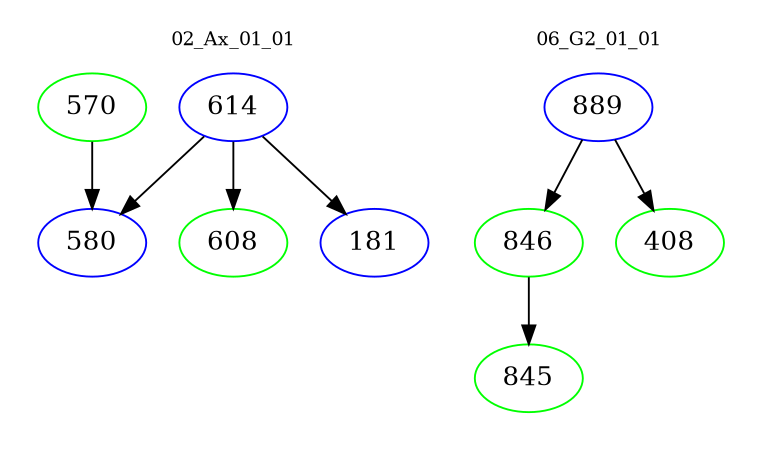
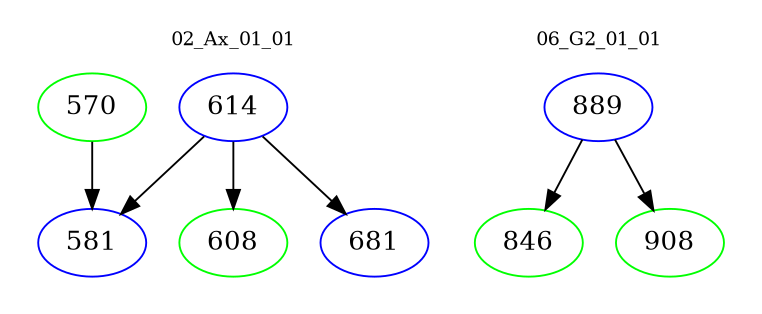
  digraph {
    node [color=green]
    edge [color=black]
    n1 [color=blue label=614]
    n2 [label=608]
-   n3 [color=blue label=181]
-   n4 [color=blue label=580]
+   n3 [color=blue label=681]
+   n4 [color=blue label=581]
    n5 [label=570]
    n6 [color=blue label=889]
    n7 [label=846]
-   n8 [label=408]
-   n9 [label=845]
+   n8 [label=908]
    subgraph cluster_1 {
      color=white
      fontsize=10
      label="02_Ax_01_01"
      n1
      n2
      n3
      n4
      n5
    }
    subgraph cluster_2 {
      color=white
      fontsize=10
      label="06_G2_01_01"
      n6
      n7
      n8
-     n9
    }
    n1 -> n2
    n1 -> n3
    n1 -> n4
    n5 -> n4
    n6 -> n7
    n6 -> n8
-   n7 -> n9
  }
